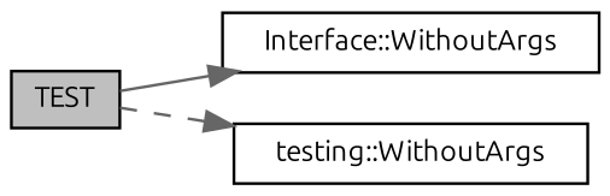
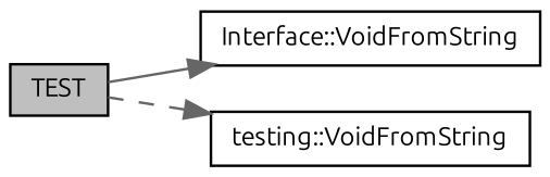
  digraph {
    fontname=Ubuntu
    rankdir=LR
    node [color=black fontname=Ubuntu fontsize=10 shape=record]
    edge [color=gray40 fontname=Ubuntu fontsize=10 labelfontname=Helvetica labelfontsize=10]
    n1 [fillcolor=grey75 fontcolor=black height=0.2 label=TEST style=filled width=0.4]
-   n2 [height=0.2 label="Interface::WithoutArgs" width=0.4]
-   n3 [height=0.2 label="testing::WithoutArgs" width=0.4]
+   n2 [height=0.2 label="Interface::VoidFromString" width=0.4]
+   n3 [height=0.2 label="testing::VoidFromString" width=0.4]
    n1 -> n2 [style=solid]
    n1 -> n3 [style=dashed]
  }
